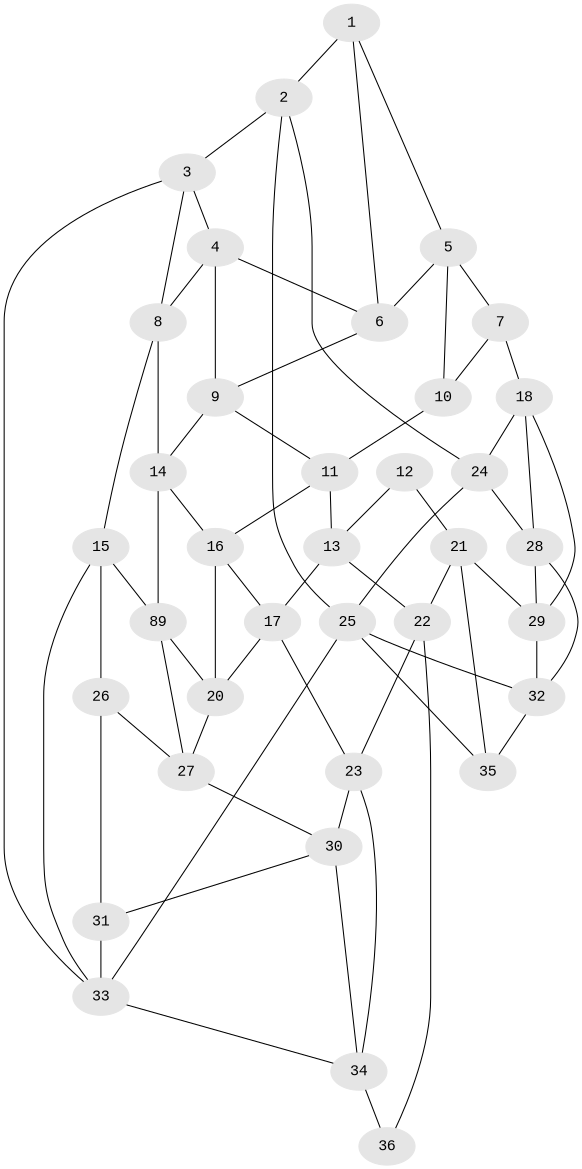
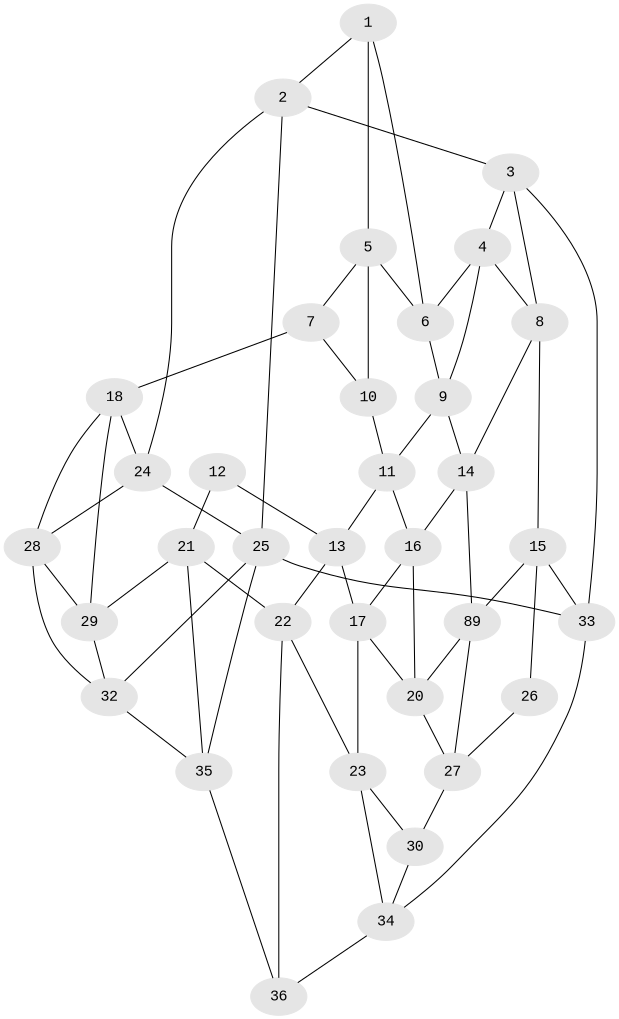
  graph {
    fontname="Liberation Mono"
    node [color=gray90 fontname="Liberation Mono" style=filled]
    edge [fontname="Liberation Mono" weight=1.0]
    1
    2
    5
    6
    3
    24
    25
    7
    10
    9
    4
    8
    33
    28
    35
    32
    14
    15
    34
    11
    18
    12
    13
    21
    29
    16
    n27 [label=89]
    26
    17
    22
    20
    23
    36
    27
-   31
    30
    1 -- 2
    1 -- 5
    1 -- 6
    2 -- 3
    2 -- 24
    2 -- 25
    5 -- 6
    5 -- 7
    5 -- 10
    6 -- 9
    3 -- 4
    3 -- 8
    3 -- 33
    24 -- 25
    24 -- 28
    25 -- 33
    25 -- 35
    25 -- 32
    7 -- 10
    7 -- 18
    10 -- 11
    9 -- 14
    9 -- 11
    4 -- 6
    4 -- 9
    4 -- 8
    8 -- 14
    8 -- 15
    33 -- 34
    28 -- 32
    28 -- 29
+   35 -- 36
    32 -- 35
    14 -- 16
    14 -- n27
    15 -- 33
    15 -- n27
    15 -- 26
    34 -- 36
    11 -- 13
    11 -- 16
    18 -- 24
    18 -- 28
    18 -- 29
    12 -- 13
    12 -- 21
    13 -- 17
    13 -- 22
    21 -- 35
    21 -- 29
    21 -- 22
    29 -- 32
    16 -- 17
    16 -- 20
    n27 -- 20
    n27 -- 27
    26 -- 27
-   26 -- 31 [weight=2.0]
    17 -- 20
    17 -- 23
    22 -- 23
    22 -- 36
    20 -- 27
    23 -- 34
    23 -- 30
    27 -- 30
-   31 -- 33
    30 -- 34
-   30 -- 31
  }
